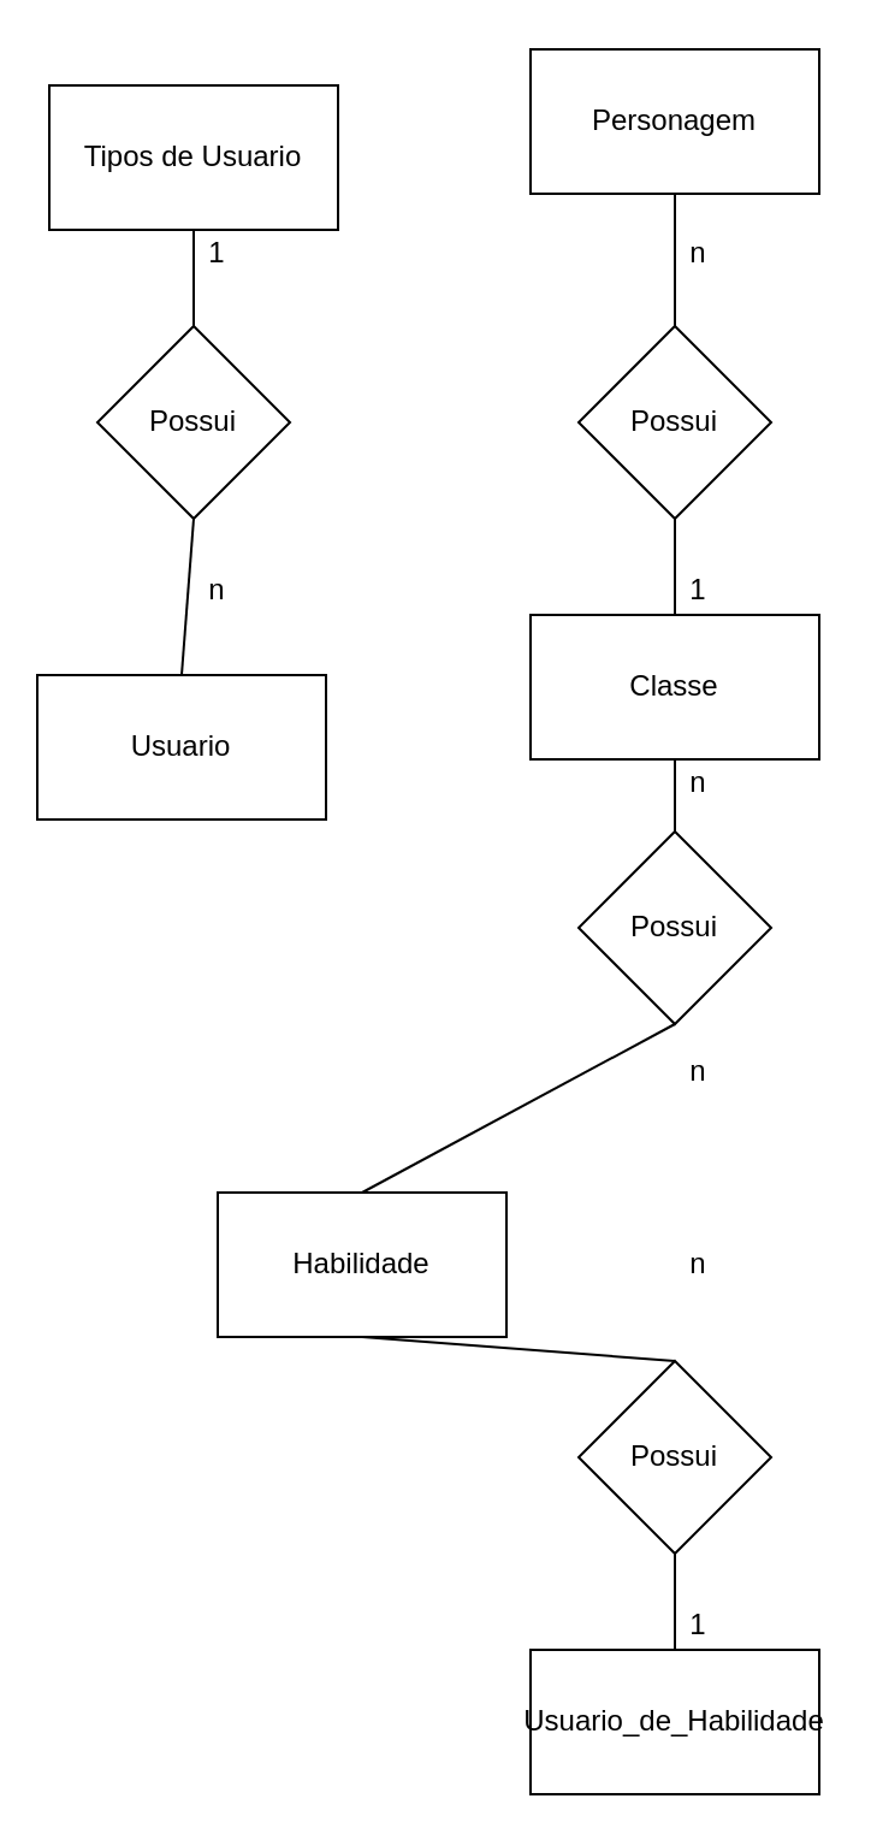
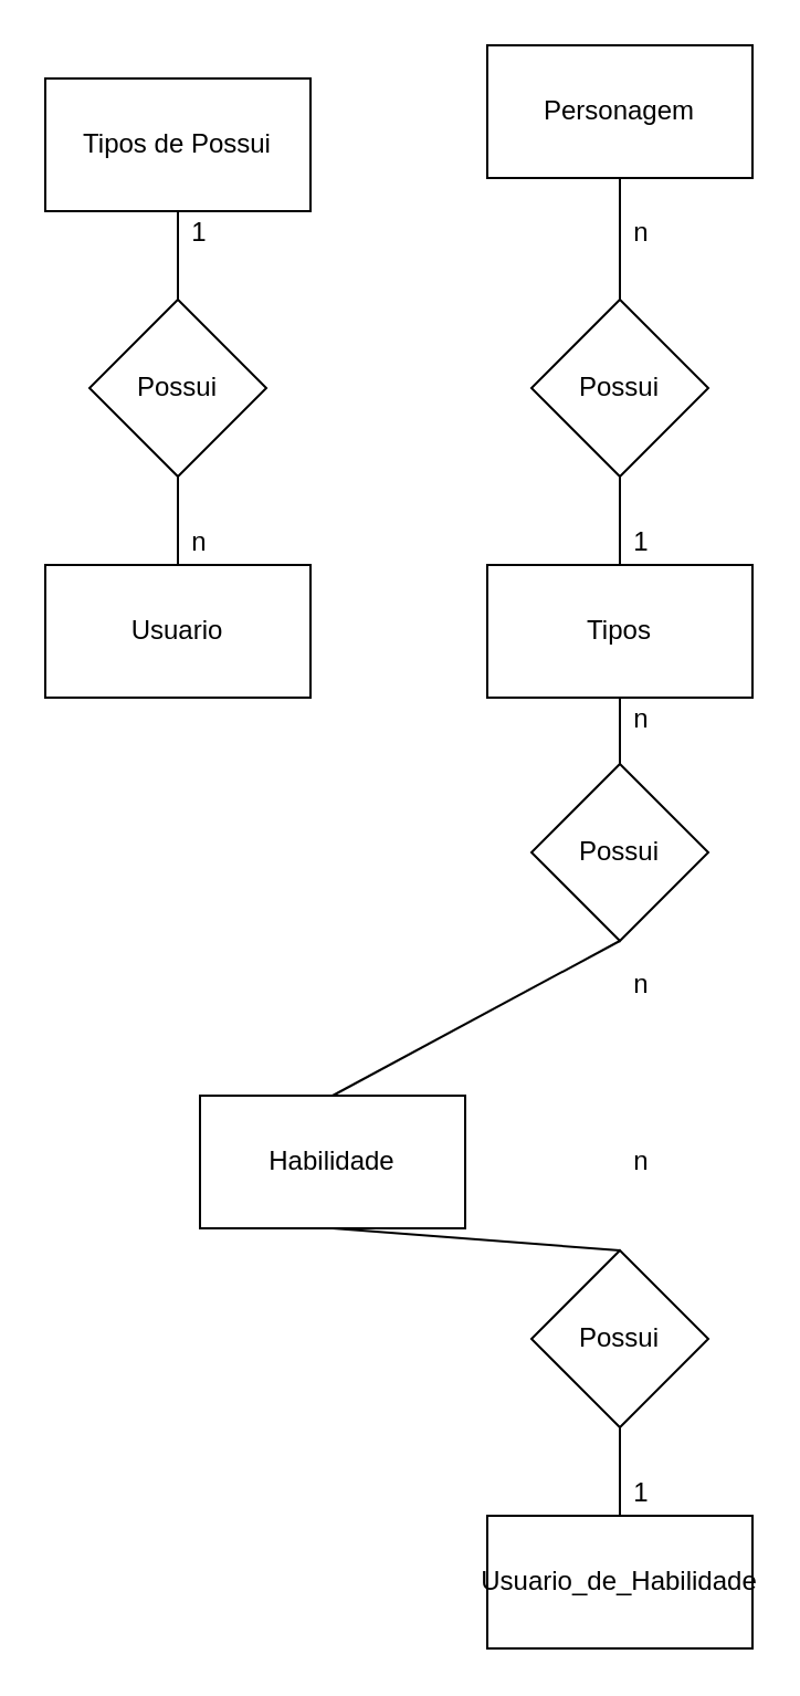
  <mxCell id="0" />
  <mxCell id="1" parent="0" />
  <mxCell id="2" value="Personagem" style="rounded=0;whiteSpace=wrap;html=1;" parent="1" vertex="1"><mxGeometry x="220" y="20" width="120" height="60" as="geometry" /></mxCell>
- <mxCell id="3" value="Classe" style="rounded=0;whiteSpace=wrap;html=1;" parent="1" vertex="1"><mxGeometry x="220" y="255" width="120" height="60" as="geometry" /></mxCell>
+ <mxCell id="3" value="Tipos" style="rounded=0;whiteSpace=wrap;html=1;" parent="1" vertex="1"><mxGeometry x="220" y="255" width="120" height="60" as="geometry" /></mxCell>
  <mxCell id="4" value="Habilidade" style="rounded=0;whiteSpace=wrap;html=1;" parent="1" vertex="1"><mxGeometry x="90" y="495" width="120" height="60" as="geometry" /></mxCell>
  <mxCell id="5" value="Possui" style="rhombus;whiteSpace=wrap;html=1;" parent="1" vertex="1"><mxGeometry x="240" y="135" width="80" height="80" as="geometry" /></mxCell>
  <mxCell id="6" value="" style="endArrow=none;html=1;entryX=0.5;entryY=1;entryDx=0;entryDy=0;exitX=0.5;exitY=0;exitDx=0;exitDy=0;" parent="1" source="5" target="2" edge="1"><mxGeometry width="50" height="50" relative="1" as="geometry"><mxPoint x="470" y="285" as="sourcePoint" /><mxPoint x="520" y="235" as="targetPoint" /></mxGeometry></mxCell>
  <mxCell id="7" value="" style="endArrow=none;html=1;entryX=0.5;entryY=1;entryDx=0;entryDy=0;exitX=0.5;exitY=0;exitDx=0;exitDy=0;" parent="1" source="3" target="5" edge="1"><mxGeometry width="50" height="50" relative="1" as="geometry"><mxPoint x="470" y="285" as="sourcePoint" /><mxPoint x="520" y="235" as="targetPoint" /></mxGeometry></mxCell>
  <mxCell id="8" value="Possui" style="rhombus;whiteSpace=wrap;html=1;" parent="1" vertex="1"><mxGeometry x="240" y="345" width="80" height="80" as="geometry" /></mxCell>
  <mxCell id="9" value="" style="endArrow=none;html=1;entryX=0.5;entryY=1;entryDx=0;entryDy=0;exitX=0.5;exitY=0;exitDx=0;exitDy=0;" parent="1" source="8" target="3" edge="1"><mxGeometry width="50" height="50" relative="1" as="geometry"><mxPoint x="290" y="265" as="sourcePoint" /><mxPoint x="290" y="225" as="targetPoint" /></mxGeometry></mxCell>
  <mxCell id="10" value="" style="endArrow=none;html=1;entryX=0.5;entryY=1;entryDx=0;entryDy=0;exitX=0.5;exitY=0;exitDx=0;exitDy=0;" parent="1" source="4" target="8" edge="1"><mxGeometry width="50" height="50" relative="1" as="geometry"><mxPoint x="290" y="355" as="sourcePoint" /><mxPoint x="290" y="325" as="targetPoint" /></mxGeometry></mxCell>
  <mxCell id="11" value="n" style="text;html=1;strokeColor=none;fillColor=none;align=center;verticalAlign=middle;whiteSpace=wrap;rounded=0;" parent="1" vertex="1"><mxGeometry x="270" y="95" width="40" height="20" as="geometry" /></mxCell>
  <mxCell id="12" value="1" style="text;html=1;strokeColor=none;fillColor=none;align=center;verticalAlign=middle;whiteSpace=wrap;rounded=0;" parent="1" vertex="1"><mxGeometry x="270" y="235" width="40" height="20" as="geometry" /></mxCell>
  <mxCell id="13" value="n" style="text;html=1;strokeColor=none;fillColor=none;align=center;verticalAlign=middle;whiteSpace=wrap;rounded=0;" parent="1" vertex="1"><mxGeometry x="270" y="315" width="40" height="20" as="geometry" /></mxCell>
  <mxCell id="14" value="n" style="text;html=1;strokeColor=none;fillColor=none;align=center;verticalAlign=middle;whiteSpace=wrap;rounded=0;" parent="1" vertex="1"><mxGeometry x="270" y="435" width="40" height="20" as="geometry" /></mxCell>
  <mxCell id="15" value="Usuario_de_Habilidade" style="rounded=0;whiteSpace=wrap;html=1;" parent="1" vertex="1"><mxGeometry x="220" y="685" width="120" height="60" as="geometry" /></mxCell>
  <mxCell id="16" value="Possui" style="rhombus;whiteSpace=wrap;html=1;" parent="1" vertex="1"><mxGeometry x="240" y="565" width="80" height="80" as="geometry" /></mxCell>
  <mxCell id="17" value="" style="endArrow=none;html=1;exitX=0.5;exitY=0;exitDx=0;exitDy=0;entryX=0.5;entryY=1;entryDx=0;entryDy=0;" parent="1" source="16" target="4" edge="1"><mxGeometry width="50" height="50" relative="1" as="geometry"><mxPoint x="380" y="445" as="sourcePoint" /><mxPoint x="430" y="395" as="targetPoint" /></mxGeometry></mxCell>
  <mxCell id="18" value="" style="endArrow=none;html=1;entryX=0.5;entryY=1;entryDx=0;entryDy=0;exitX=0.5;exitY=0;exitDx=0;exitDy=0;" parent="1" source="15" target="16" edge="1"><mxGeometry width="50" height="50" relative="1" as="geometry"><mxPoint x="380" y="795" as="sourcePoint" /><mxPoint x="430" y="745" as="targetPoint" /></mxGeometry></mxCell>
  <mxCell id="19" value="n" style="text;html=1;strokeColor=none;fillColor=none;align=center;verticalAlign=middle;whiteSpace=wrap;rounded=0;" parent="1" vertex="1"><mxGeometry x="270" y="515" width="40" height="20" as="geometry" /></mxCell>
  <mxCell id="20" value="1" style="text;html=1;strokeColor=none;fillColor=none;align=center;verticalAlign=middle;whiteSpace=wrap;rounded=0;" parent="1" vertex="1"><mxGeometry x="270" y="665" width="40" height="20" as="geometry" /></mxCell>
- <mxCell id="21" value="Tipos de Usuario" style="rounded=0;whiteSpace=wrap;html=1;" vertex="1" parent="1"><mxGeometry x="20" y="35" width="120" height="60" as="geometry" /></mxCell>
- <mxCell id="22" value="Usuario" style="rounded=0;whiteSpace=wrap;html=1;" vertex="1" parent="1"><mxGeometry x="15" y="280" width="120" height="60" as="geometry" /></mxCell>
+ <mxCell id="21" value="Tipos de Possui" style="rounded=0;whiteSpace=wrap;html=1;" vertex="1" parent="1"><mxGeometry x="20" y="35" width="120" height="60" as="geometry" /></mxCell>
+ <mxCell id="22" value="Usuario" style="rounded=0;whiteSpace=wrap;html=1;" vertex="1" parent="1"><mxGeometry x="20" y="255" width="120" height="60" as="geometry" /></mxCell>
  <mxCell id="23" value="Possui" style="rhombus;whiteSpace=wrap;html=1;" vertex="1" parent="1"><mxGeometry x="40" y="135" width="80" height="80" as="geometry" /></mxCell>
  <mxCell id="24" value="" style="endArrow=none;html=1;entryX=0.5;entryY=1;entryDx=0;entryDy=0;exitX=0.5;exitY=0;exitDx=0;exitDy=0;" edge="1" parent="1" source="23" target="21"><mxGeometry width="50" height="50" relative="1" as="geometry"><mxPoint x="270" y="285" as="sourcePoint" /><mxPoint x="320" y="235" as="targetPoint" /></mxGeometry></mxCell>
  <mxCell id="25" value="" style="endArrow=none;html=1;entryX=0.5;entryY=1;entryDx=0;entryDy=0;exitX=0.5;exitY=0;exitDx=0;exitDy=0;" edge="1" parent="1" source="22" target="23"><mxGeometry width="50" height="50" relative="1" as="geometry"><mxPoint x="270" y="285" as="sourcePoint" /><mxPoint x="320" y="235" as="targetPoint" /></mxGeometry></mxCell>
  <mxCell id="26" value="n" style="text;html=1;strokeColor=none;fillColor=none;align=center;verticalAlign=middle;whiteSpace=wrap;rounded=0;" vertex="1" parent="1"><mxGeometry x="70" y="235" width="40" height="20" as="geometry" /></mxCell>
  <mxCell id="27" value="1" style="text;html=1;strokeColor=none;fillColor=none;align=center;verticalAlign=middle;whiteSpace=wrap;rounded=0;" vertex="1" parent="1"><mxGeometry x="70" y="95" width="40" height="20" as="geometry" /></mxCell>
